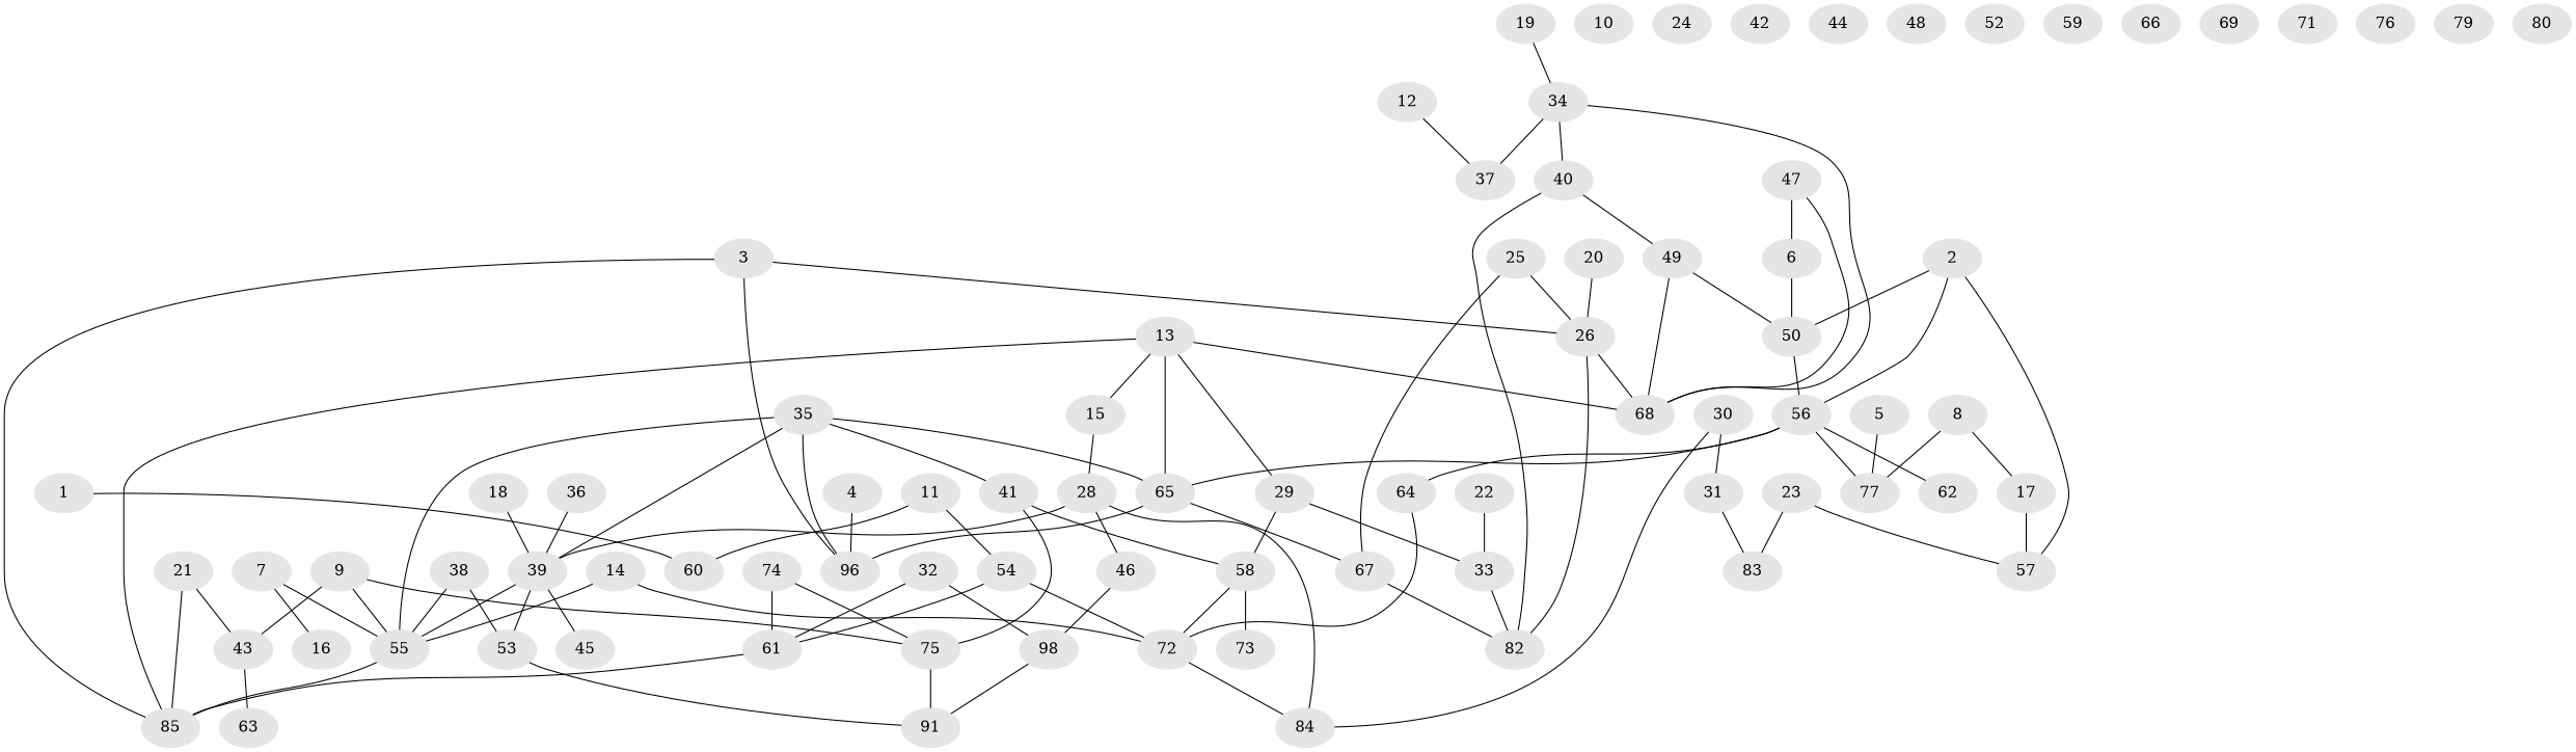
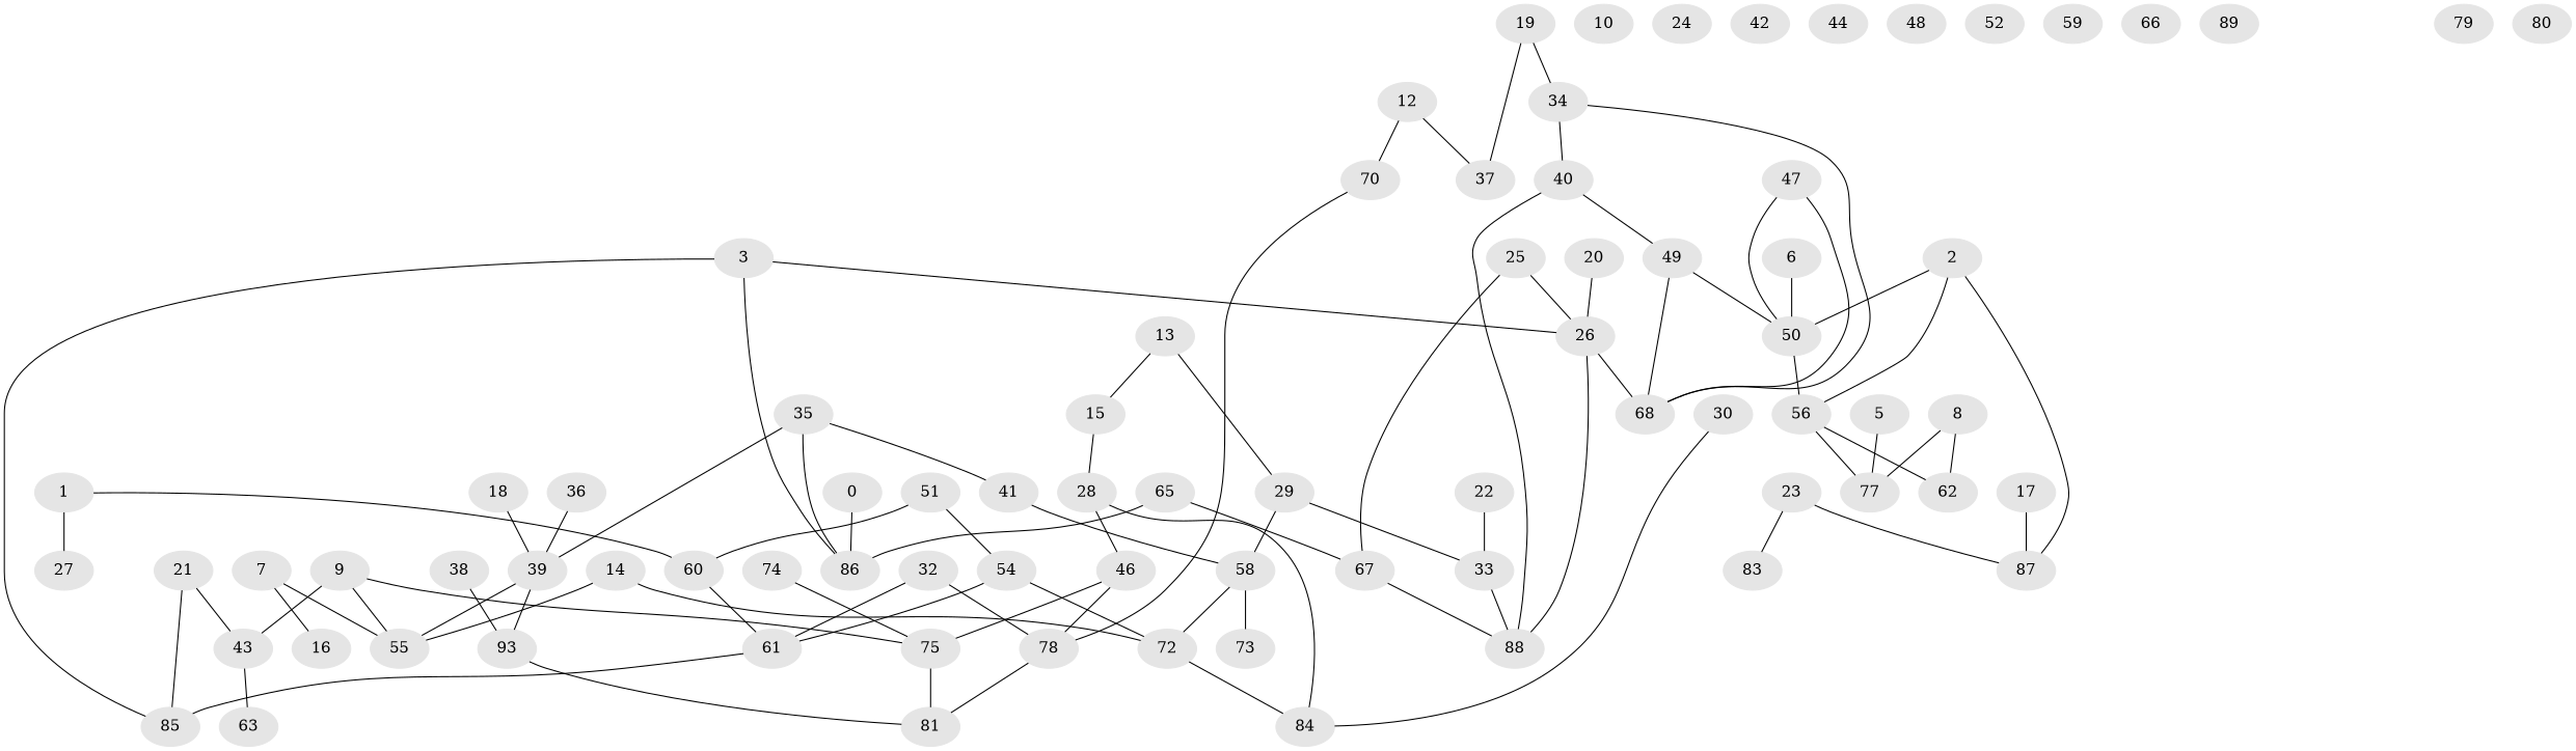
  graph {
    node [color=gray90 style=filled]
    1
+   27
    60
    61
    2
    50
    56
-   57
+   57 [label=87]
    77
    65
    62
-   64
    3
    26
    85
-   86 [label=96]
+   86
    68
-   82
-   4
+   82 [label=88]
+   4 [label=0]
    5
    6
    7
    16
    55
    8
    17
    9
    43
    75
    63
-   81 [label=91]
+   81
    10
-   31
    83
    12
    37
-   78 [label=98]
+   70
+   78
    13
    15
    29
    28
    33
    58
    67
    14
    72
    84
    39
    46
    18
-   53
-   45
+   53 [label=93]
    19
    34
    40
    20
    21
    22
    23
    24
    25
    73
    30
    32
    49
    35
    41
    36
    38
    42
    44
    47
    48
-   51 [label=11]
+   51
    54
    52
    59
    66
-   69
-   71
+   69 [label=89]
    74
-   76
    79
    80
+   1 -- 27
    1 -- 60
-   74 -- 61
+   60 -- 61
    61 -- 85
    2 -- 50
    2 -- 56
    2 -- 57
    50 -- 56
    56 -- 77
-   56 -- 65
    56 -- 62
-   56 -- 64
    65 -- 86
    65 -- 67
-   64 -- 72
    3 -- 26
    3 -- 85
    3 -- 86
    26 -- 68
    26 -- 82
    4 -- 86
    5 -- 77
    6 -- 50
    7 -- 16
    7 -- 55
-   55 -- 85
    8 -- 77
-   8 -- 17
+   8 -- 62
    17 -- 57
    9 -- 55
    9 -- 43
    9 -- 75
    43 -- 63
    75 -- 81
-   31 -- 83
    12 -- 37
+   12 -- 70
+   70 -- 78
    78 -- 81
-   13 -- 65
-   13 -- 85
-   13 -- 68
    13 -- 15
    13 -- 29
    15 -- 28
    29 -- 33
    29 -- 58
    28 -- 84
-   28 -- 39
    28 -- 46
    33 -- 82
    58 -- 72
    58 -- 73
    67 -- 82
    14 -- 55
    14 -- 72
    72 -- 84
    39 -- 55
    39 -- 53
-   39 -- 45
-   41 -- 75
+   46 -- 75
    46 -- 78
    18 -- 39
    53 -- 81
    19 -- 34
    34 -- 68
-   34 -- 37
+   19 -- 37
    34 -- 40
    40 -- 82
    40 -- 49
    20 -- 26
    21 -- 85
    21 -- 43
    22 -- 33
    23 -- 57
    23 -- 83
    25 -- 26
    25 -- 67
-   30 -- 31
    30 -- 84
    32 -- 61
    32 -- 78
    49 -- 50
    49 -- 68
-   35 -- 65
    35 -- 86
-   35 -- 55
    35 -- 39
    35 -- 41
    41 -- 58
    36 -- 39
-   38 -- 55
    38 -- 53
-   47 -- 6
+   47 -- 50
    47 -- 68
    51 -- 60
    51 -- 54
    54 -- 61
    54 -- 72
    74 -- 75
  }
